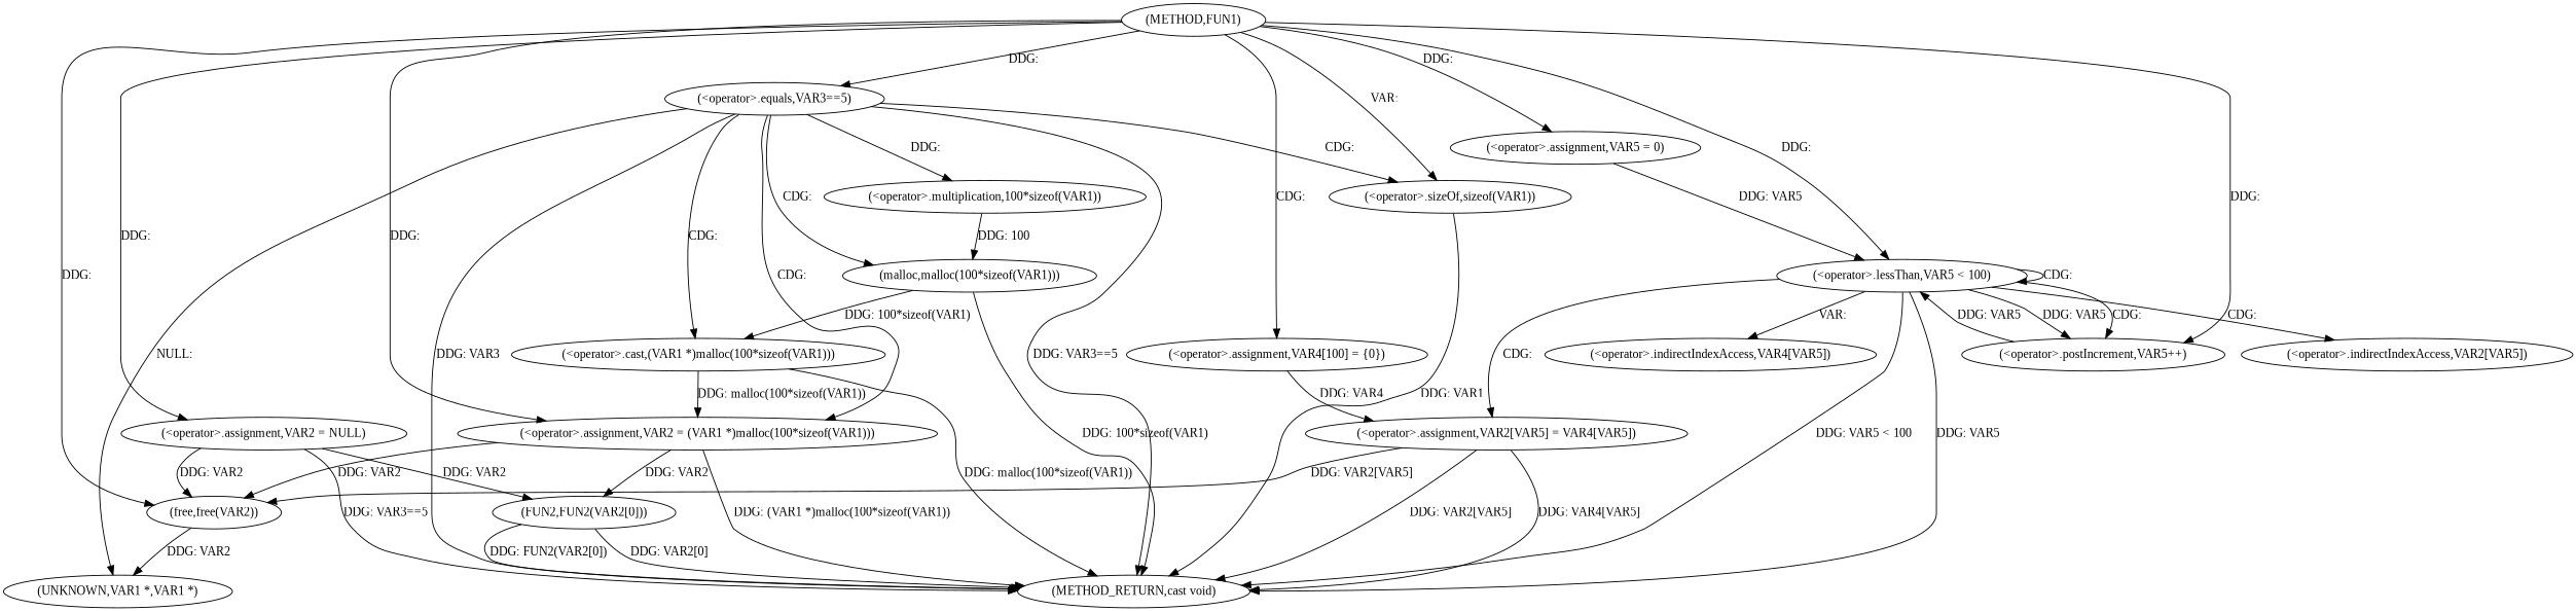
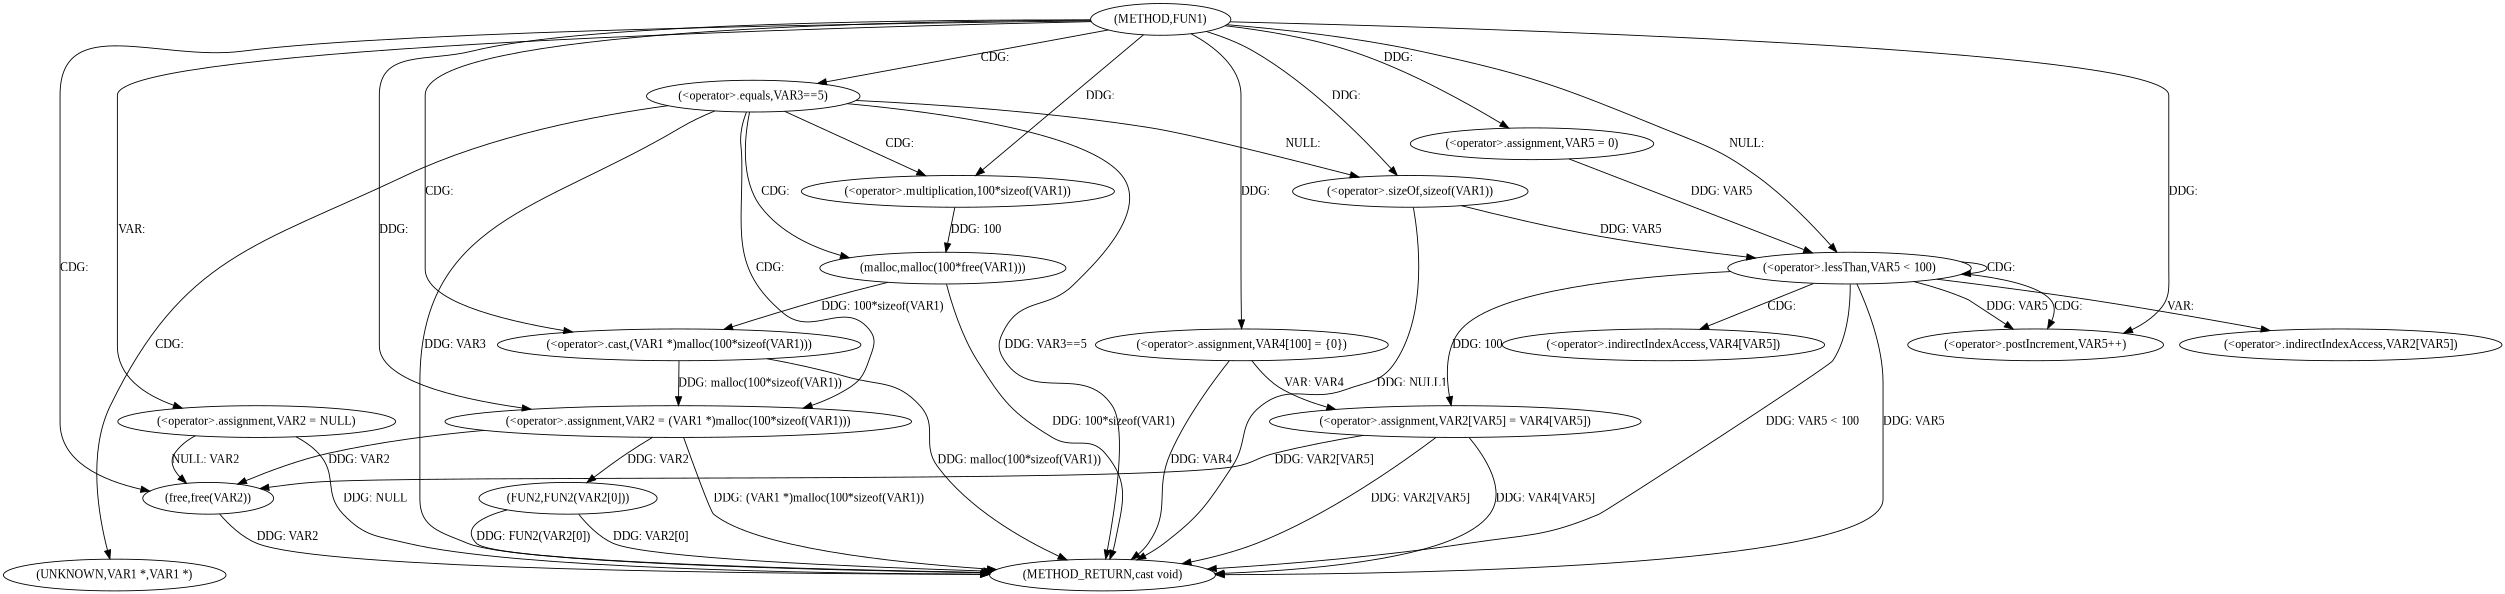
  digraph {
    fontname="Liberation Serif"
    node [fontname="Liberation Serif"]
    edge [fontname="Liberation Serif"]
    n1 [label="(METHOD,FUN1)"]
    n2 [label="(<operator>.assignment,VAR2 = NULL)"]
    n3 [label="(<operator>.equals,VAR3==5)"]
    n4 [label="(<operator>.assignment,VAR2 = (VAR1 *)malloc(100*sizeof(VAR1)))"]
    n5 [label="(<operator>.multiplication,100*sizeof(VAR1))"]
    n6 [label="(<operator>.sizeOf,sizeof(VAR1))"]
    n7 [label="(<operator>.assignment,VAR4[100] = {0})"]
    n8 [label="(<operator>.assignment,VAR5 = 0)"]
    n9 [label="(<operator>.lessThan,VAR5 < 100)"]
    n10 [label="(<operator>.postIncrement,VAR5++)"]
    n11 [label="(free,free(VAR2))"]
    n12 [label="(METHOD_RETURN,cast void)"]
    n13 [label="(FUN2,FUN2(VAR2[0]))"]
    n14 [label="(<operator>.cast,(VAR1 *)malloc(100*sizeof(VAR1)))"]
-   n15 [label="(malloc,malloc(100*sizeof(VAR1)))"]
+   n15 [label="(malloc,malloc(100*free(VAR1)))"]
    n16 [label="(UNKNOWN,VAR1 *,VAR1 *)"]
    n17 [label="(<operator>.assignment,VAR2[VAR5] = VAR4[VAR5])"]
    n18 [label="(<operator>.indirectIndexAccess,VAR2[VAR5])"]
    n19 [label="(<operator>.indirectIndexAccess,VAR4[VAR5])"]
-   n1 -> n2 [label="DDG: "]
-   n1 -> n3 [label="DDG: "]
+   n1 -> n2 [label="VAR: "]
+   n1 -> n3 [label="CDG: "]
    n1 -> n4 [label="DDG: "]
-   n1 -> n6 [label="VAR: "]
-   n1 -> n7 [label="CDG: "]
+   n1 -> n5 [label="DDG: "]
+   n1 -> n6 [label="DDG: "]
+   n1 -> n7 [label="DDG: "]
    n1 -> n8 [label="DDG: "]
-   n1 -> n9 [label="DDG: "]
+   n1 -> n9 [label="NULL: "]
    n1 -> n10 [label="DDG: "]
-   n1 -> n11 [label="DDG: "]
-   n2 -> n11 [label="DDG: VAR2"]
-   n2 -> n12 [label="DDG: VAR3==5"]
-   n2 -> n13 [label="DDG: VAR2"]
+   n1 -> n11 [label="CDG: "]
+   n2 -> n11 [label="NULL: VAR2"]
+   n2 -> n12 [label="DDG: NULL"]
    n3 -> n4 [label="CDG: "]
-   n3 -> n5 [label="DDG: "]
-   n3 -> n6 [label="CDG: "]
+   n3 -> n5 [label="CDG: "]
+   n3 -> n6 [label="NULL: "]
    n3 -> n12 [label="DDG: VAR3"]
    n3 -> n12 [label="DDG: VAR3==5"]
-   n3 -> n14 [label="CDG: "]
+   n1 -> n14 [label="CDG: "]
    n3 -> n15 [label="CDG: "]
-   n3 -> n16 [label="NULL: "]
+   n3 -> n16 [label="CDG: "]
    n4 -> n11 [label="DDG: VAR2"]
    n4 -> n12 [label="DDG: (VAR1 *)malloc(100*sizeof(VAR1))"]
    n4 -> n13 [label="DDG: VAR2"]
    n5 -> n15 [label="DDG: 100"]
-   n6 -> n12 [label="DDG: VAR1"]
-   n7 -> n17 [label="DDG: VAR4"]
+   n6 -> n12 [label="DDG: NULL1"]
+   n7 -> n12 [label="DDG: VAR4"]
+   n7 -> n17 [label="VAR: VAR4"]
    n8 -> n9 [label="DDG: VAR5"]
    n9 -> n9 [label="CDG: "]
    n9 -> n10 [label="DDG: VAR5"]
    n9 -> n10 [label="CDG: "]
    n9 -> n12 [label="DDG: VAR5 < 100"]
    n9 -> n12 [label="DDG: VAR5"]
-   n9 -> n17 [label="CDG: "]
-   n9 -> n18 [label="CDG: "]
-   n9 -> n19 [label="VAR: "]
-   n10 -> n9 [label="DDG: VAR5"]
-   n11 -> n16 [label="DDG: VAR2"]
+   n9 -> n17 [label="DDG: 100"]
+   n9 -> n18 [label="VAR: "]
+   n9 -> n19 [label="CDG: "]
+   n6 -> n9 [label="DDG: VAR5"]
+   n11 -> n12 [label="DDG: VAR2"]
    n13 -> n12 [label="DDG: VAR2[0]"]
    n13 -> n12 [label="DDG: FUN2(VAR2[0])"]
    n14 -> n4 [label="DDG: malloc(100*sizeof(VAR1))"]
    n14 -> n12 [label="DDG: malloc(100*sizeof(VAR1))"]
    n15 -> n12 [label="DDG: 100*sizeof(VAR1)"]
    n15 -> n14 [label="DDG: 100*sizeof(VAR1)"]
    n17 -> n11 [label="DDG: VAR2[VAR5]"]
    n17 -> n12 [label="DDG: VAR4[VAR5]"]
    n17 -> n12 [label="DDG: VAR2[VAR5]"]
  }
